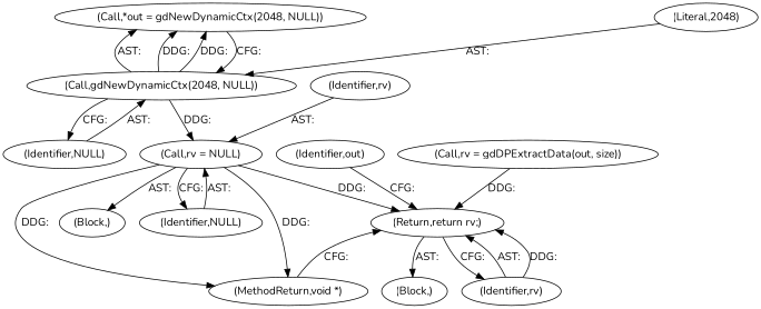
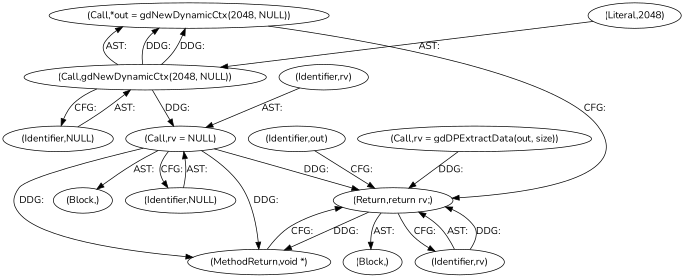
  digraph {
    fontname=Nunito
    node [fontname=Nunito]
    edge [fontname=Nunito]
    n1 [label="(Call,rv = NULL)"]
    n2 [label="(Return,return rv;)"]
    n3 [label="(MethodReturn,void *)"]
    n4 [label="(Block,)"]
    n5 [label="(Identifier,NULL)"]
    n6 [label="(Block,)"]
    n7 [label="(Identifier,rv)"]
    n8 [label="(Call,gdNewDynamicCtx(2048, NULL))"]
    n9 [label="(Call,*out = gdNewDynamicCtx(2048, NULL))"]
    n10 [label="(Identifier,NULL)"]
    n11 [label="(Literal,2048)"]
    n12 [label="(Identifier,out)"]
    n13 [label="(Identifier,rv)"]
    n14 [label="(Call,rv = gdDPExtractData(out, size))"]
    n1 -> n2 [label="DDG: "]
    n1 -> n3 [label="DDG: "]
    n1 -> n3 [label="DDG: "]
    n1 -> n4 [label="AST: "]
    n1 -> n5 [label="CFG: "]
+   n2 -> n3 [label="DDG: "]
    n2 -> n6 [label="AST: "]
    n2 -> n7 [label="CFG: "]
    n3 -> n2 [label="CFG: "]
    n5 -> n1 [label="AST: "]
    n7 -> n2 [label="AST: "]
    n7 -> n2 [label="DDG: "]
    n8 -> n1 [label="DDG: "]
    n8 -> n9 [label="AST: "]
    n8 -> n9 [label="DDG: "]
    n8 -> n9 [label="DDG: "]
    n8 -> n10 [label="CFG: "]
-   n9 -> n8 [label="CFG: "]
+   n9 -> n2 [label="CFG: "]
    n10 -> n8 [label="AST: "]
    n11 -> n8 [label="AST: "]
    n12 -> n2 [label="CFG: "]
    n13 -> n1 [label="AST: "]
    n14 -> n2 [label="DDG: "]
  }
